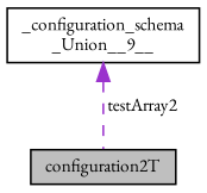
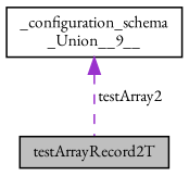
  digraph {
    fontname="EB Garamond"
    node [color=black fontname="EB Garamond" fontsize=10 shape=record]
-   n1 [fillcolor=grey75 fontcolor=black height=0.2 label=configuration2T style=filled width=0.4]
+   n1 [fillcolor=grey75 fontcolor=black height=0.2 label=testArrayRecord2T style=filled width=0.4]
    n2 [height=0.2 label="_configuration_schema\l_Union__9__" width=0.4]
    n2 -> n1 [color=darkorchid3 dir=back fontname="EB Garamond" fontsize=10 label=" testArray2" labelfontname=FreeSans labelfontsize=10 style=dashed]
  }
